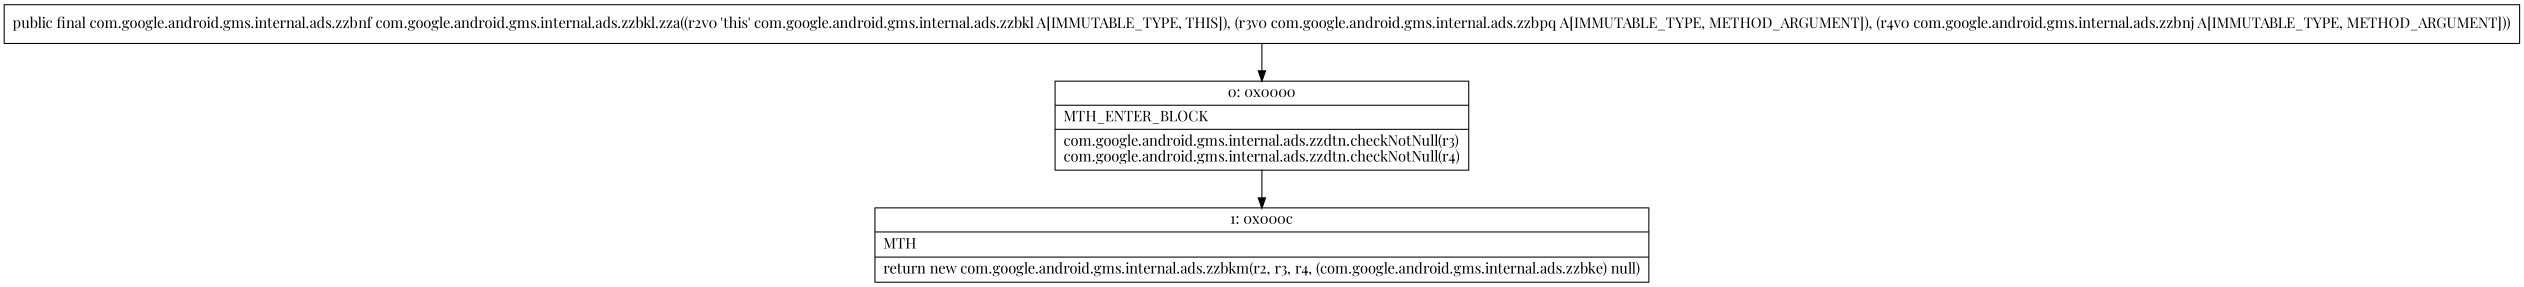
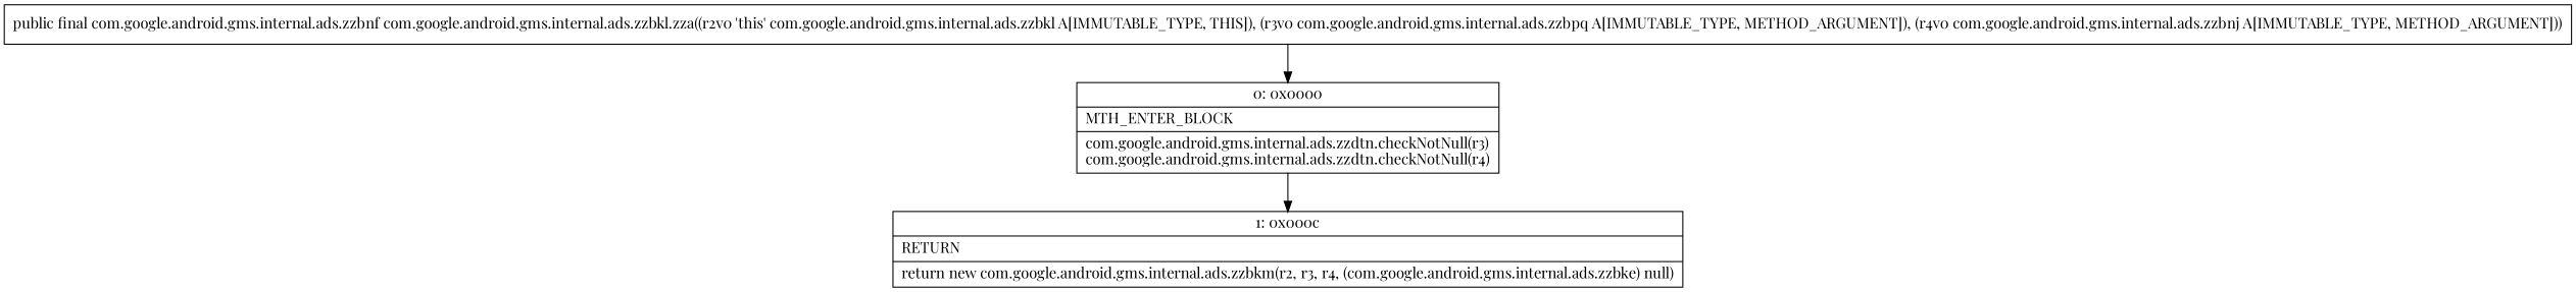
  digraph {
    fontname="Playfair Display"
    node [shape=record fontname="Playfair Display"]
    edge [fontname="Playfair Display"]
    n1 [label="{0\:\ 0x0000|MTH_ENTER_BLOCK\l|com.google.android.gms.internal.ads.zzdtn.checkNotNull(r3)\lcom.google.android.gms.internal.ads.zzdtn.checkNotNull(r4)\l}"]
-   n2 [label="{1\:\ 0x000c|MTH\l|return new com.google.android.gms.internal.ads.zzbkm(r2, r3, r4, (com.google.android.gms.internal.ads.zzbke) null)\l}"]
+   n2 [label="{1\:\ 0x000c|RETURN\l|return new com.google.android.gms.internal.ads.zzbkm(r2, r3, r4, (com.google.android.gms.internal.ads.zzbke) null)\l}"]
    n3 [label="{public final com.google.android.gms.internal.ads.zzbnf com.google.android.gms.internal.ads.zzbkl.zza((r2v0 'this' com.google.android.gms.internal.ads.zzbkl A[IMMUTABLE_TYPE, THIS]), (r3v0 com.google.android.gms.internal.ads.zzbpq A[IMMUTABLE_TYPE, METHOD_ARGUMENT]), (r4v0 com.google.android.gms.internal.ads.zzbnj A[IMMUTABLE_TYPE, METHOD_ARGUMENT])) }"]
    n1 -> n2
    n3 -> n1
  }
